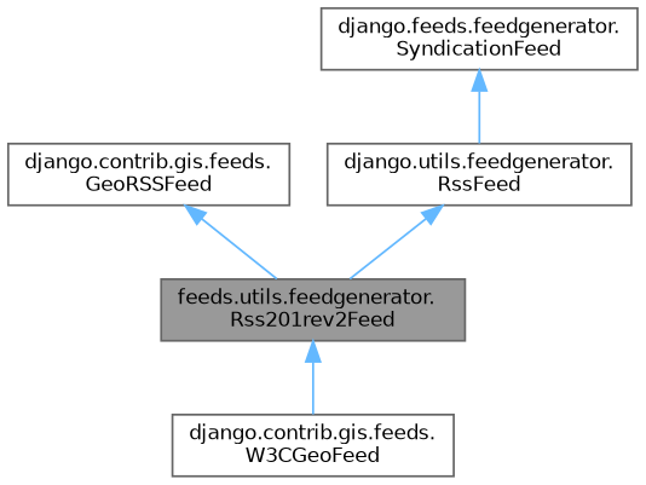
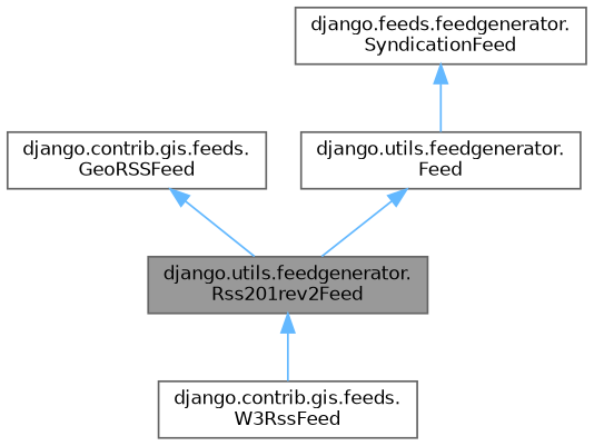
  digraph {
    node [color=gray40 fillcolor=white fontname=Helvetica fontsize=10 shape=box style=filled]
    edge [color=steelblue1 dir=back fontname=Helvetica fontsize=10 labelfontname=Helvetica labelfontsize=10 style=solid]
-   n1 [fillcolor=grey60 fontcolor=black height=0.2 label="feeds.utils.feedgenerator.\lRss201rev2Feed" width=0.4]
-   n2 [height=0.2 label="django.contrib.gis.feeds.\lW3CGeoFeed" width=0.4]
+   n1 [fillcolor=grey60 fontcolor=black height=0.2 label="django.utils.feedgenerator.\lRss201rev2Feed" width=0.4]
+   n2 [height=0.2 label="django.contrib.gis.feeds.\lW3RssFeed" width=0.4]
    n3 [height=0.2 label="django.contrib.gis.feeds.\lGeoRSSFeed" width=0.4]
-   n4 [height=0.2 label="django.utils.feedgenerator.\lRssFeed" width=0.4]
+   n4 [height=0.2 label="django.utils.feedgenerator.\lFeed" width=0.4]
    n5 [height=0.2 label="django.feeds.feedgenerator.\lSyndicationFeed" width=0.4]
    n1 -> n2
    n3 -> n1
    n4 -> n1
    n5 -> n4
  }
